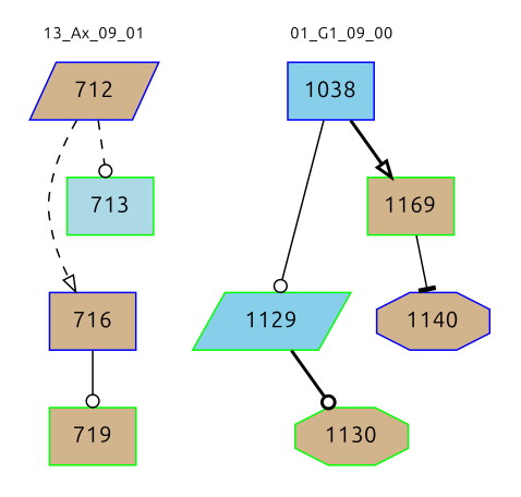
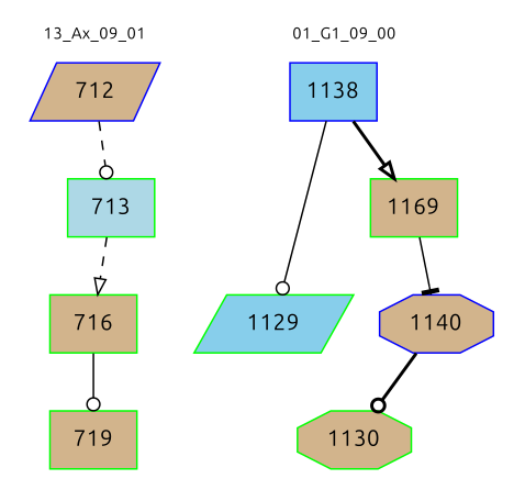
  digraph {
    fontname=Ubuntu
    node [color=green fillcolor=tan fontname=Ubuntu shape=box style=filled]
    edge [arrowhead=odot color=black fontname=Ubuntu style=solid]
    n1 [color=blue label=712 shape=parallelogram]
-   n2 [color=blue label=716]
+   n2 [label=716]
    n3 [fillcolor=lightblue label=713]
    n4 [label=719]
-   n5 [color=blue fillcolor=skyblue label=1038]
+   n5 [color=blue fillcolor=skyblue label=1138]
    n6 [fillcolor=skyblue label=1129 shape=parallelogram]
    n7 [label=1169]
    n8 [color=blue label=1140 shape=octagon]
    n9 [label=1130 shape=octagon]
    subgraph cluster_1 {
      color=white
      fontsize=10
      label="13_Ax_09_01"
      n1
      n2
      n3
      n4
    }
    subgraph cluster_2 {
      color=white
      fontsize=10
      label="01_G1_09_00"
      n5
      n6
      n7
      n8
      n9
    }
-   n1 -> n2 [arrowhead=onormal style=dashed]
+   n3 -> n2 [arrowhead=onormal style=dashed]
    n1 -> n3 [style=dashed]
    n2 -> n4
    n5 -> n6
    n5 -> n7 [arrowhead=onormal style=bold]
    n7 -> n8 [arrowhead=tee]
-   n6 -> n9 [style=bold]
+   n8 -> n9 [style=bold]
  }
